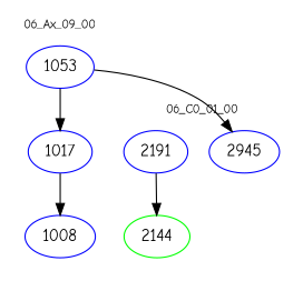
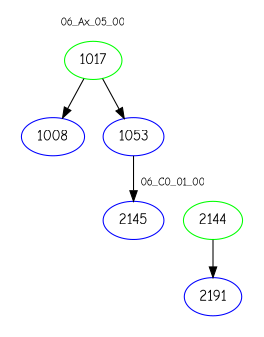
  digraph {
    fontname="Comic Neue"
    node [color=blue fontname="Comic Neue"]
    edge [color=black fontname="Comic Neue"]
-   n1 [label=1017]
+   n1 [color=green label=1017]
    n2 [label=1008]
    n3 [label=1053]
    n4 [color=green label=2144]
-   n5 [label=2945]
+   n5 [label=2145]
    n6 [label=2191]
    subgraph cluster_1 {
      color=white
      fontsize=10
-     label="06_Ax_09_00"
+     label="06_Ax_05_00"
      n1
      n2
      n3
    }
    subgraph cluster_2 {
      color=white
      fontsize=10
      label="06_C0_01_00"
      n4
      n5
      n6
    }
    n1 -> n2
-   n3 -> n1
+   n1 -> n3
    n3 -> n5
-   n6 -> n4
+   n4 -> n6
  }
